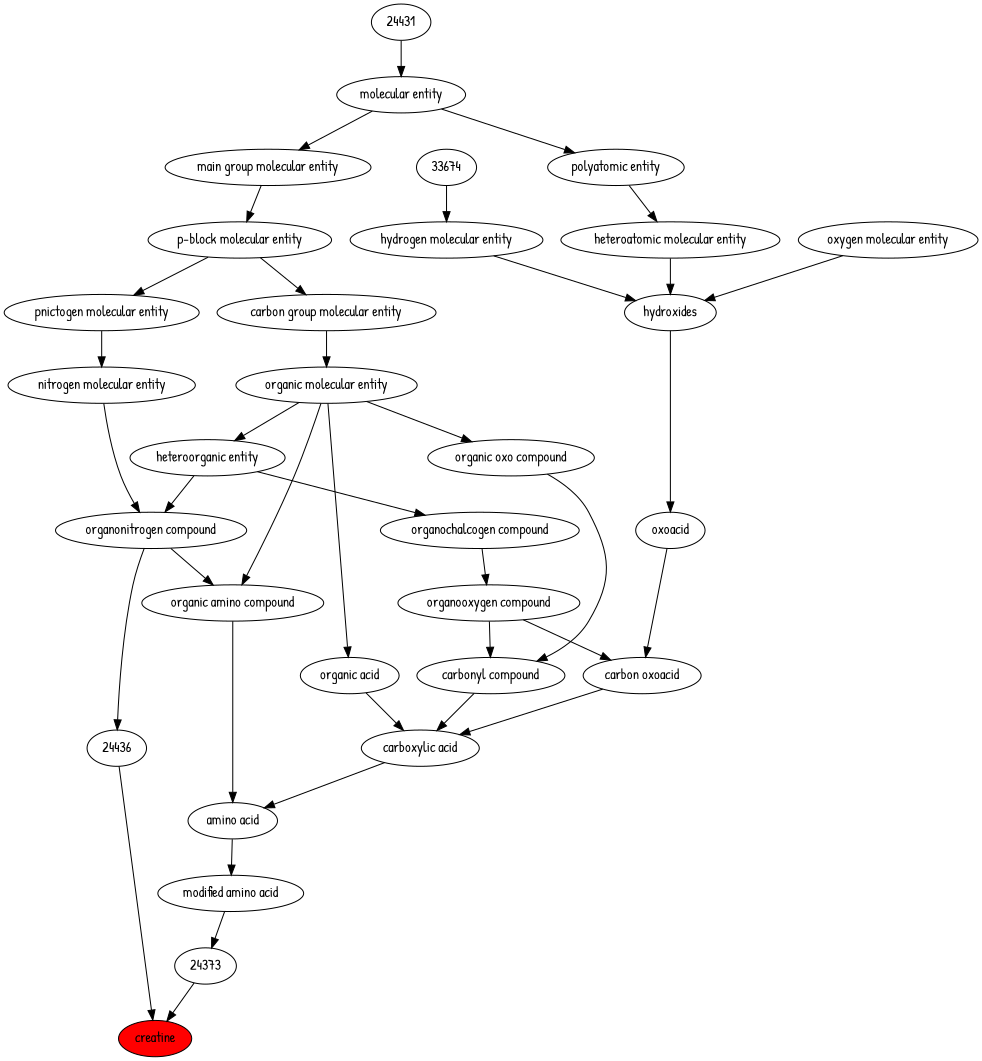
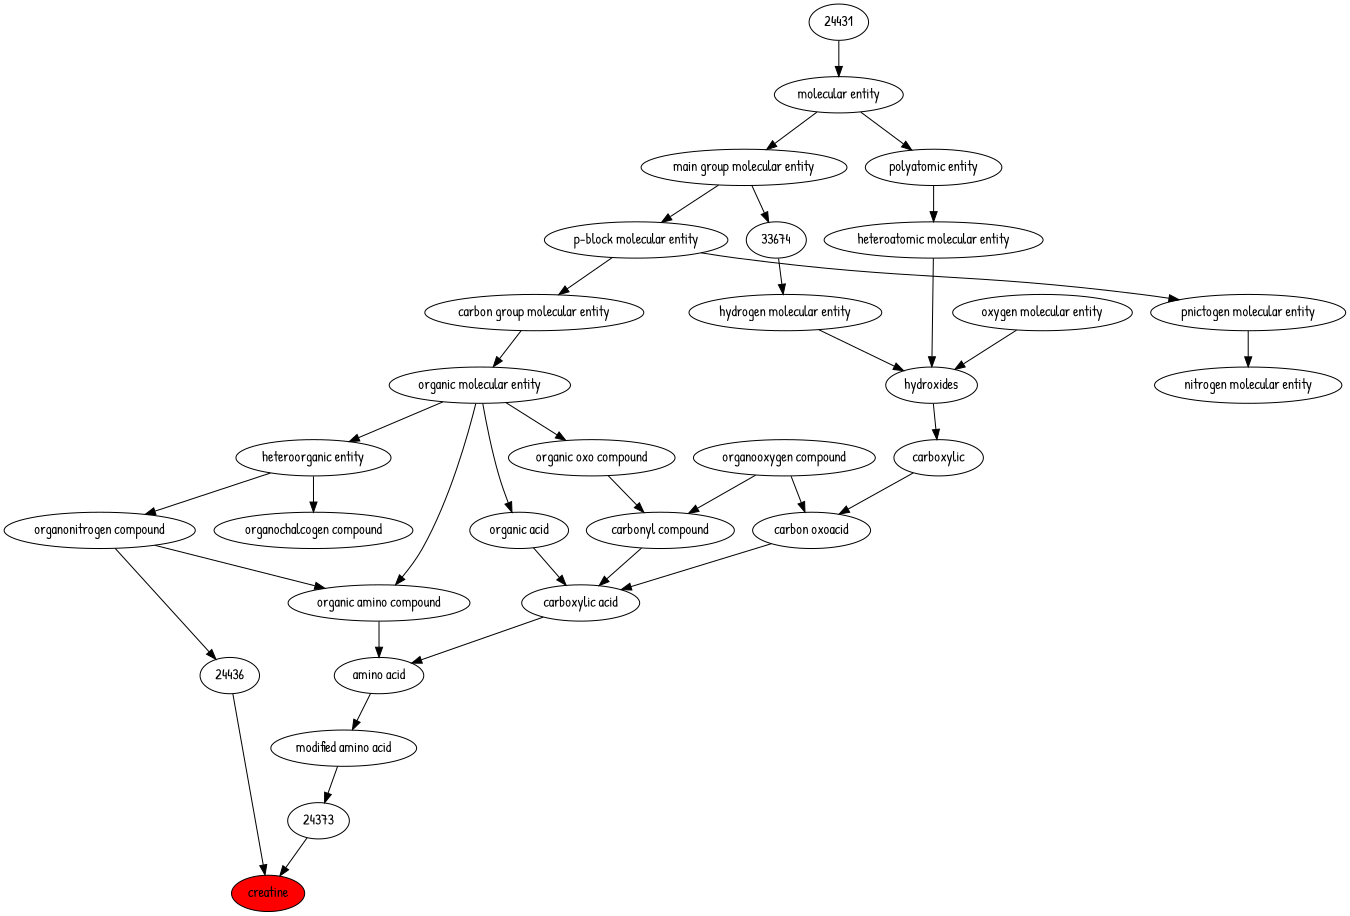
  digraph {
    fontname="Patrick Hand"
    node [fontname="Patrick Hand"]
    edge [fontname="Patrick Hand"]
    n1 [fillcolor=red label=creatine style=filled]
    n2 [label=24436]
    n3 [label=24373]
    n4 [label="organonitrogen compound"]
    n5 [label="organic amino compound"]
    n6 [label="amino acid"]
    n7 [label="modified amino acid"]
    n8 [label="nitrogen molecular entity"]
    n9 [label="heteroorganic entity"]
    n10 [label="organochalcogen compound"]
    n11 [label="organooxygen compound"]
    n12 [label="pnictogen molecular entity"]
    n13 [label="organic molecular entity"]
    n14 [label="organic acid"]
    n15 [label="organic oxo compound"]
    n16 [label="carboxylic acid"]
    n17 [label="carbonyl compound"]
    n18 [label="p-block molecular entity"]
    n19 [label="carbon group molecular entity"]
    n20 [label="carbon oxoacid"]
    n21 [label="main group molecular entity"]
    n22 [label=33674]
    n23 [label="hydrogen molecular entity"]
-   n24 [label=oxoacid]
+   n24 [label=carboxylic]
    n25 [label="molecular entity"]
    n26 [label="polyatomic entity"]
    n27 [label="heteroatomic molecular entity"]
    n28 [label="oxygen molecular entity"]
    n29 [label=hydroxides]
    n30 [label=24431]
    n2 -> n1
    n3 -> n1
    n4 -> n2
    n4 -> n5
    n5 -> n6
    n6 -> n7
    n7 -> n3
-   n8 -> n4
    n9 -> n4
    n9 -> n10
-   n10 -> n11
    n11 -> n17
    n11 -> n20
    n12 -> n8
    n13 -> n5
    n13 -> n9
    n13 -> n14
    n13 -> n15
    n14 -> n16
    n15 -> n17
    n16 -> n6
    n17 -> n16
    n18 -> n12
    n18 -> n19
    n19 -> n13
    n20 -> n16
    n21 -> n18
+   n21 -> n22
    n22 -> n23
    n23 -> n29
    n24 -> n20
    n25 -> n21
    n25 -> n26
    n26 -> n27
    n27 -> n29
    n28 -> n29
    n29 -> n24
    n30 -> n25
  }
